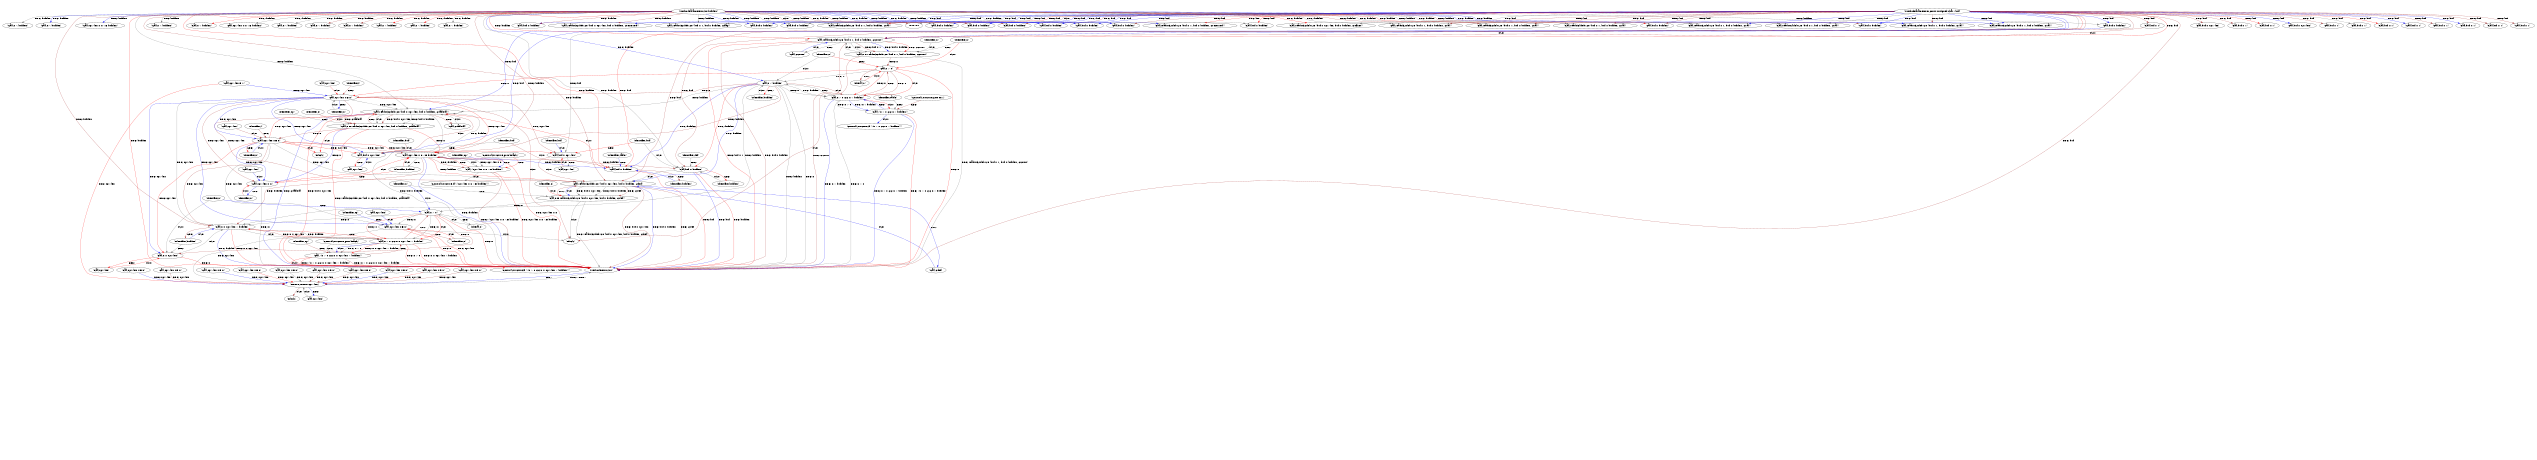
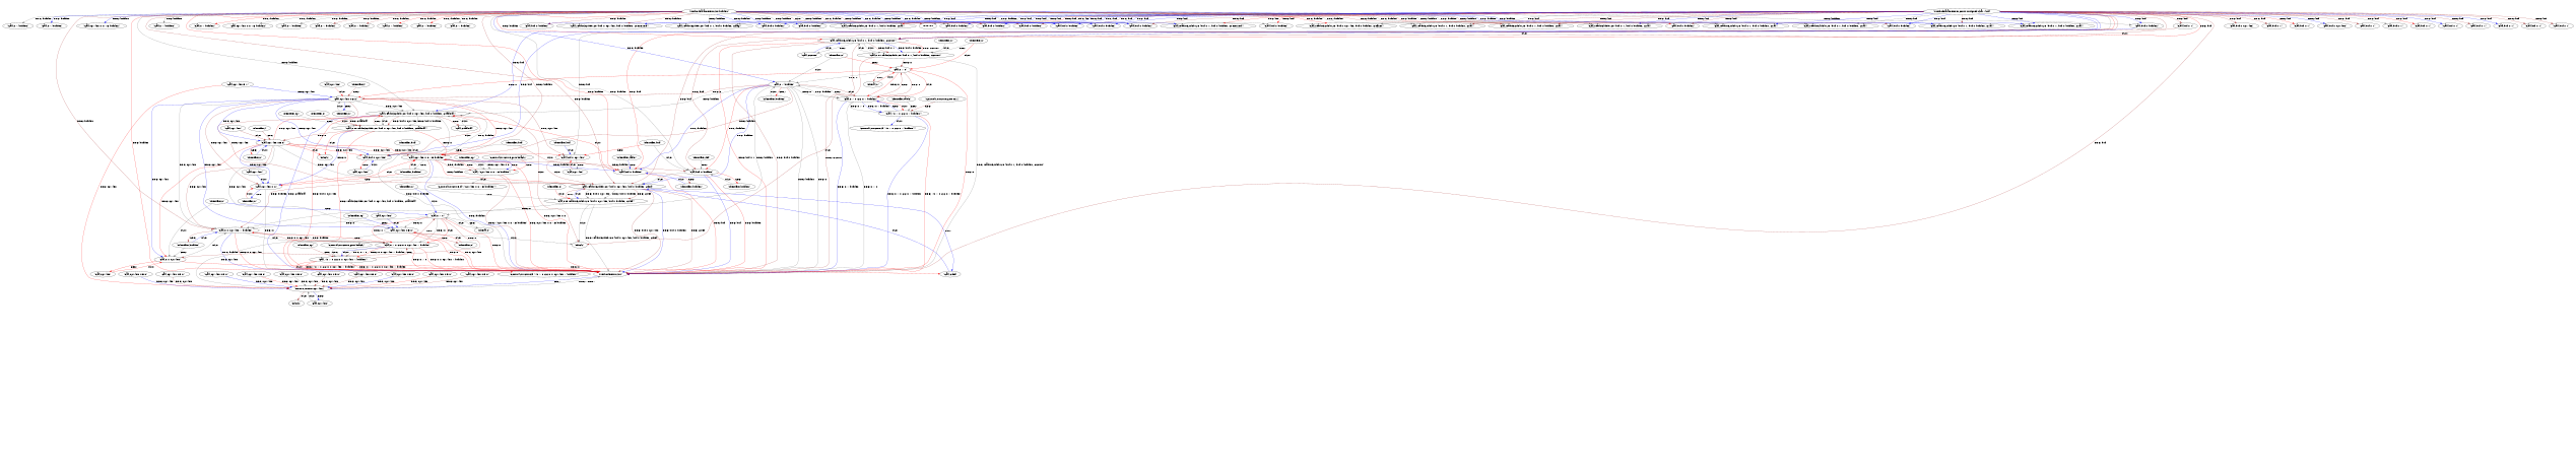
  digraph {
    edge [color=gray40]
    n1 [label="(Call,read_u32_leb128 (buf + 1, buf + buf_len, &count))"]
    n2 [label="(Call,n = read_u32_leb128 (buf + 1, buf + buf_len, &count))"]
    n3 [label="(Call,&count)"]
    n4 [label="(MethodReturn,int)"]
    n5 [label="(Call,n > 0)"]
    n6 [label="(Block,)"]
    n7 [label="(Return,return op->len;)"]
    n8 [label="(MethodParameterIn,const unsigned char *buf)"]
    n9 [label="(Call,read_u32_leb128 (buf + op->len, buf + buf_len, &table[i]))"]
    n10 [label="(Call,buf + buf_len)"]
    n11 [label="(Call,read_u32_leb128 (buf + op->len, buf + buf_len, &def))"]
    n12 [label="(Call,buf + buf_len)"]
    n13 [label="(Call,buf + op->len)"]
    n14 [label="(Call,buf + op->len)"]
    n15 [label="(Call,buf + op->len)"]
    n16 [label="(Call,buf + 1)"]
    n17 [label="(Call,buf + 1)"]
    n18 [label="(Call,buf + buf_len)"]
    n19 [label="(Call,buf + buf_len)"]
    n20 [label="(Call,buf + buf_len)"]
    n21 [label="(Call,buf + op->len)"]
    n22 [label="(Call,buf + buf_len)"]
    n23 [label="(Call,read_u32_leb128 (buf + op->len, buf + buf_len, &reserved))"]
    n24 [label="(Call,read_u32_leb128 (buf + 1, buf + buf_len, &flag))"]
    n25 [label="(Call,buf + buf_len)"]
    n26 [label="(Call,read_i32_leb128 (buf + 1, buf + buf_len, &val))"]
    n27 [label="(Call,buf + 1)"]
    n28 [label="(Call,read_u32_leb128 (buf + 1, buf + buf_len, &val))"]
    n29 [label="(Call,read_i32_leb128 (buf + 1, buf + buf_len, &val))"]
    n30 [label="(Call,buf + buf_len)"]
    n31 [label="(Call,read_u32_leb128 (buf + op->len, buf + buf_len, &offset))"]
    n32 [label="(Call,buf + 1)"]
    n33 [label="(Call,buf + 1)"]
    n34 [label="(Call,read_u32_leb128 (buf + 1, buf + buf_len, &val))"]
    n35 [label="(Call,buf + buf_len)"]
    n36 [label="(Call,buf + 1)"]
    n37 [label="(Call,buf + buf_len)"]
    n38 [label="(Call,read_u32_leb128 (buf + 1, buf + buf_len, &val))"]
    n39 [label="(Call,buf + buf_len)"]
    n40 [label="(Call,read_u32_leb128 (buf + 1, buf + buf_len, &reserved))"]
    n41 [label="(Call,read_i64_leb128 (buf + 1, buf + buf_len, &val))"]
    n42 [label="(Call,buf + buf_len)"]
    n43 [label="(Call,buf + 1)"]
    n44 [label="(Call,read_u64_leb128 (buf + 1, buf + buf_len, &val))"]
    n45 [label="(Call,buf + buf_len)"]
    n46 [label="(Call,buf + 1)"]
    n47 [label="(Call,buf + 1)"]
    n48 [label="(Call,buf + 1)"]
    n49 [label="(Call,read_u32_leb128 (buf + 1, buf + buf_len, &val))"]
    n50 [label="(Call,buf + 1)"]
    n51 [label="(Call,buf + buf_len)"]
    n52 [label="(Call,buf + buf_len)"]
    1000100
    n54 [label="(Call,n = read_u32_leb128 (buf + op->len, buf + buf_len, &table[i]))"]
    n55 [label="(Call,&table[i])"]
    n56 [label="(Identifier,buf_len)"]
    n57 [label="(Call,n = read_u32_leb128 (buf + op->len, buf + buf_len, &def))"]
    n58 [label="(Call,&def)"]
    n59 [label="(Identifier,buf_len)"]
    n60 [label="(Call,op->len)"]
    n61 [label="(Call,op->len)"]
    n62 [label="(MethodParameterIn,int buf_len)"]
    n63 [label="(Call,n < buf_len)"]
    n64 [label="(Call,op->len + n <= buf_len)"]
    n65 [label="(Call,n + op->len < buf_len)"]
    n66 [label="(Call,op->len + n <= buf_len)"]
    n67 [label="(Call,n < buf_len)"]
    n68 [label="(Call,n < buf_len)"]
    n69 [label="(Call,n < buf_len)"]
    n70 [label="(Call,n < buf_len)"]
    n71 [label="(Call,n < buf_len)"]
    n72 [label="(Call,n < buf_len)"]
    n73 [label="(Call,n < buf_len)"]
    n74 [label="(Call,n < buf_len)"]
    n75 [label="(Call,op->len + n <= buf_len)"]
    n76 [label="(Call,n < buf_len)"]
    n77 [label="(Call,n < buf_len)"]
    n78 [label="(Call,n > 0 && n < buf_len)"]
    n79 [label="(Call,op->len += n)"]
    n80 [label="(Identifier,buf_len)"]
    n81 [label="(Call,!(op->len + n <= buf_len))"]
    n82 [label="(Identifier,buf_len)"]
    n83 [label="(Call,n > 0 && n + op->len < buf_len)"]
    n84 [label="(Identifier,buf_len)"]
    n85 [label="(Literal,0)"]
    n86 [label="(Call,!(n > 0 && n < buf_len))"]
    n87 [label="(Call,n + op->len)"]
    n88 [label="(Call,op->len += n)"]
    n89 [label="(Call,op->len + n)"]
    n90 [label="(Call,op->len += n)"]
    n91 [label="(Identifier,n)"]
    n92 [label="(ControlStructure,if (!(n > 0 && n < buf_len)))"]
    n93 [label="(Call,op->len)"]
    n94 [label="(Identifier,n)"]
    n95 [label="(Identifier,n)"]
    n96 [label="(Block,)"]
    n97 [label="(Identifier,n)"]
    n98 [label="(ControlStructure,if (!(op->len + n <= buf_len)))"]
    n99 [label="(Call,n > 0)"]
    n100 [label="(Literal,0)"]
    n101 [label="(Call,!(n > 0 && n + op->len < buf_len))"]
    n102 [label="(ControlStructure,if (!(n > 0 && n + op->len < buf_len)))"]
    n103 [label="(Block,)"]
    n104 [label="(Call,op->len)"]
    n105 [label="(Call,op->len += n)"]
    n106 [label="(Identifier,n)"]
    n107 [label="(Call,op->len += n)"]
    n108 [label="(Identifier,op)"]
    n109 [label="(Call,op->len = 1)"]
    n110 [label="(Identifier,op)"]
    n111 [label="(Call,op->len += n)"]
    n112 [label="(Call,op->len += n)"]
    n113 [label="(Call,op->len)"]
    n114 [label="(Identifier,buf)"]
    n115 [label="(Call,op->len += n)"]
    n116 [label="(Identifier,i)"]
    n117 [label="(Call,op->len += n)"]
    n118 [label="(Identifier,n)"]
    n119 [label="(Identifier,buf)"]
    n120 [label="(Identifier,n)"]
    n121 [label="(Identifier,table)"]
    n122 [label="(Call,op->len += n)"]
    n123 [label="(Identifier,n)"]
    n124 [label="(ControlStructure,goto err;)"]
    n125 [label="(Identifier,def)"]
    n126 [label="(Identifier,op)"]
    n127 [label="(Call,op->len += n)"]
    n128 [label="(Identifier,buf)"]
    n129 [label="(Identifier,op)"]
    n130 [label="(ControlStructure,goto beach;)"]
    n131 [label="(Identifier,n)"]
    n132 [label="(Call,op->len += n)"]
    n133 [label="(Identifier,table)"]
    n134 [label="(Identifier,i)"]
    n135 [label="(Call,op->len)"]
    n136 [label="(Identifier,buf)"]
    n137 [label="(Call,op->len += n)"]
    n138 [label="(Identifier,n)"]
    n139 [label="(ControlStructure,goto beach;)"]
    n140 [label="(Call,op->len)"]
    n141 [label="(Call,op->len)"]
    n142 [label="(Identifier,n)"]
    n1 -> n2 [label="AST: "]
    n1 -> n2 [color=brown label="DDG: buf + 1"]
    n1 -> n2 [color=blue label="DDG: buf + buf_len"]
    n1 -> n2 [color=red label="DDG: &count"]
    n1 -> n3 [label="CFG: "]
    n1 -> n4 [color=brown label="DDG: &count"]
    n1 -> n4 [color=red label="DDG: buf + 1"]
    n1 -> n4 [color=brown label="DDG: buf + buf_len"]
    n2 -> n1 [label="AST: "]
    n2 -> n4 [label="DDG: read_u32_leb128 (buf + 1, buf + buf_len, &count)"]
    n2 -> n5 [color=brown label="DDG: n"]
    n2 -> n6 [color=brown label="AST: "]
    n3 -> n1 [color=blue label="AST: "]
    n4 -> n7 [color=blue label="CFG: "]
    n5 -> n4 [color=red label="DDG: n"]
    n5 -> n63 [label="DDG: n"]
    n5 -> n78 [color=red label="AST: "]
    n5 -> n78 [color=red label="DDG: n"]
    n5 -> n78 [color=brown label="DDG: 0"]
    n5 -> n79 [color=red label="DDG: n"]
    n5 -> n85 [color=brown label="CFG: "]
    n7 -> n4 [label="DDG: <RET>"]
    n7 -> n103 [color=brown label="AST: "]
    n7 -> n104 [color=blue label="CFG: "]
    n8 -> n1 [color=red label="DDG: buf"]
    n8 -> n4 [color=brown label="DDG: buf"]
    n8 -> n9 [color=blue label="DDG: buf"]
    n8 -> n10 [color=red label="DDG: buf"]
    n8 -> n11 [color=brown label="DDG: buf"]
    n8 -> n12 [color=brown label="DDG: buf"]
    n8 -> n13 [color=blue label="DDG: buf"]
    n8 -> n14 [label="DDG: buf"]
    n8 -> n15 [color=brown label="DDG: buf"]
    n8 -> n16 [color=brown label="DDG: buf"]
    n8 -> n17 [color=red label="DDG: buf"]
    n8 -> n18 [color=blue label="DDG: buf"]
    n8 -> n19 [label="DDG: buf"]
    n8 -> n20 [color=brown label="DDG: buf"]
    n8 -> n21 [color=blue label="DDG: buf"]
    n8 -> n22 [color=blue label="DDG: buf"]
    n8 -> n23 [color=blue label="DDG: buf"]
    n8 -> n24 [label="DDG: buf"]
    n8 -> n25 [color=blue label="DDG: buf"]
    n8 -> n26 [color=brown label="DDG: buf"]
    n8 -> n27 [color=brown label="DDG: buf"]
    n8 -> n28 [color=blue label="DDG: buf"]
    n8 -> n29 [color=brown label="DDG: buf"]
    n8 -> n30 [color=brown label="DDG: buf"]
    n8 -> n31 [label="DDG: buf"]
    n8 -> n32 [color=brown label="DDG: buf"]
    n8 -> n33 [label="DDG: buf"]
    n8 -> n34 [color=blue label="DDG: buf"]
    n8 -> n35 [color=blue label="DDG: buf"]
    n8 -> n36 [color=red label="DDG: buf"]
    n8 -> n37 [color=blue label="DDG: buf"]
    n8 -> n38 [color=red label="DDG: buf"]
    n8 -> n39 [color=blue label="DDG: buf"]
    n8 -> n40 [color=red label="DDG: len"]
-   n8 -> n41 [color=brown label="DDG: buf"]
+   n8 -> n41 [color=blue label="DDG: buf"]
    n8 -> n42 [color=brown label="DDG: buf"]
    n8 -> n43 [color=blue label="DDG: buf"]
    n8 -> n44 [label="DDG: buf"]
    n8 -> n45 [color=blue label="DDG: buf"]
    n8 -> n46 [color=brown label="DDG: buf"]
    n8 -> n47 [color=blue label="DDG: buf"]
    n8 -> n48 [color=brown label="DDG: buf"]
    n8 -> n49 [color=brown label="DDG: buf"]
    n8 -> n50 [color=brown label="DDG: buf"]
    n8 -> n51 [color=blue label="DDG: buf"]
    n8 -> n52 [color=red label="DDG: buf"]
-   n8 -> 1000100 [label="AST: "]
+   n8 -> 1000100 [label="DDG: len"]
    n9 -> n4 [color=red label="DDG: buf + op->len"]
    n9 -> n4 [label="DDG: buf + buf_len"]
    n9 -> n4 [color=blue label="DDG: &table[i]"]
    n9 -> n54 [label="AST: "]
    n9 -> n54 [color=brown label="DDG: buf + op->len"]
    n9 -> n54 [label="DDG: buf + buf_len"]
    n9 -> n54 [color=brown label="DDG: &table[i]"]
    n9 -> n55 [color=brown label="CFG: "]
    n10 -> n4 [color=red label="DDG: buf"]
    n10 -> n9 [color=red label="AST: "]
    n10 -> n56 [color=brown label="CFG: "]
    n11 -> n4 [color=brown label="DDG: buf + op->len"]
    n11 -> n4 [color=blue label="DDG: buf + buf_len"]
    n11 -> n4 [color=brown label="DDG: &def"]
    n11 -> n57 [color=blue label="AST: "]
    n11 -> n57 [label="DDG: buf + op->len"]
    n11 -> n57 [label="DDG: buf + buf_len"]
    n11 -> n57 [color=brown label="DDG: &def"]
    n11 -> n58 [color=blue label="CFG: "]
    n12 -> n4 [color=blue label="DDG: buf"]
    n12 -> n4 [color=red label="DDG: buf_len"]
    n12 -> n11 [label="AST: "]
    n12 -> n59 [color=red label="CFG: "]
    n13 -> n9 [color=brown label="AST: "]
    n13 -> n60 [color=red label="CFG: "]
    n14 -> n11 [color=brown label="AST: "]
    n14 -> n61 [label="CFG: "]
    n18 -> n1 [color=blue label="AST: "]
    n32 -> n1 [color=brown label="AST: "]
    n54 -> n4 [color=red label="DDG: read_u32_leb128 (buf + op->len, buf + buf_len, &table[i])"]
    n54 -> n9 [color=brown label="CFG: "]
    n54 -> n64 [color=red label="DDG: n"]
    n54 -> n89 [color=blue label="DDG: n"]
    n54 -> n90 [color=brown label="DDG: n"]
    n54 -> n96 [color=red label="AST: "]
    n55 -> n9 [label="AST: "]
    n56 -> n10 [color=blue label="AST: "]
    n57 -> n4 [label="DDG: read_u32_leb128 (buf + op->len, buf + buf_len, &def)"]
    n57 -> n6 [label="AST: "]
    n57 -> n11 [color=brown label="CFG: "]
    n57 -> n99 [label="DDG: n"]
    n58 -> n11 [color=blue label="AST: "]
    n59 -> n12 [label="AST: "]
    n60 -> n13 [color=blue label="AST: "]
    n61 -> n14 [color=red label="AST: "]
    n62 -> n1 [color=red label="DDG: buf_len"]
    n62 -> n4 [color=red label="DDG: buf_len"]
    n62 -> n9 [label="DDG: buf_len"]
    n62 -> n10 [color=red label="DDG: buf_len"]
    n62 -> n11 [color=brown label="DDG: buf_len"]
    n62 -> n12 [label="DDG: buf_len"]
    n62 -> n18 [label="DDG: buf_len"]
    n62 -> n19 [color=blue label="DDG: buf_len"]
    n62 -> n20 [color=brown label="DDG: buf_len"]
    n62 -> n22 [color=brown label="DDG: buf_len"]
    n62 -> n23 [color=brown label="DDG: buf_len"]
    n62 -> n24 [label="DDG: buf_len"]
    n62 -> n25 [color=blue label="DDG: buf_len"]
    n62 -> n26 [color=brown label="DDG: buf_len"]
    n62 -> n28 [label="DDG: buf_len"]
    n62 -> n29 [label="DDG: buf_len"]
    n62 -> n30 [color=blue label="DDG: buf_len"]
    n62 -> n31 [color=red label="DDG: buf_len"]
    n62 -> n34 [color=blue label="DDG: buf_len"]
    n62 -> n35 [label="DDG: buf_len"]
    n62 -> n37 [color=blue label="DDG: buf_len"]
    n62 -> n38 [label="DDG: buf_len"]
    n62 -> n39 [color=brown label="DDG: buf_len"]
    n62 -> n40 [color=blue label="DDG: buf_len"]
    n62 -> n41 [label="DDG: buf_len"]
    n62 -> n42 [color=red label="DDG: buf_len"]
    n62 -> n44 [label="DDG: buf_len"]
    n62 -> n45 [color=brown label="DDG: buf_len"]
    n62 -> n49 [color=blue label="DDG: buf_len"]
    n62 -> n51 [color=blue label="DDG: buf_len"]
    n62 -> n52 [label="DDG: buf_len"]
    n62 -> 1000100 [color=brown label="AST: "]
    n62 -> n63 [color=blue label="DDG: buf_len"]
    n62 -> n64 [color=brown label="DDG: buf_len"]
    n62 -> n65 [color=brown label="DDG: buf_len"]
    n62 -> n66 [label="DDG: buf_len"]
    n62 -> n67 [label="DDG: buf_len"]
    n62 -> n68 [color=brown label="DDG: buf_len"]
    n62 -> n69 [color=brown label="DDG: buf_len"]
    n62 -> n70 [color=red label="DDG: buf_len"]
    n62 -> n71 [color=red label="DDG: buf_len"]
    n62 -> n72 [label="DDG: buf_len"]
    n62 -> n73 [label="DDG: buf_len"]
    n62 -> n74 [color=blue label="DDG: buf_len"]
    n62 -> n75 [color=blue label="DDG: buf_len"]
    n62 -> n76 [label="DDG: buf_len"]
    n62 -> n77 [color=red label="DDG: buf_len"]
    n63 -> n4 [label="DDG: buf_len"]
    n63 -> n4 [label="DDG: n"]
    n63 -> n9 [label="DDG: buf_len"]
    n63 -> n10 [color=blue label="DDG: buf_len"]
    n63 -> n11 [color=blue label="DDG: buf_len"]
    n63 -> n12 [color=red label="DDG: buf_len"]
    n63 -> n64 [color=brown label="DDG: buf_len"]
    n63 -> n65 [label="DDG: buf_len"]
    n63 -> n78 [color=brown label="AST: "]
    n63 -> n78 [label="DDG: n"]
    n63 -> n78 [label="DDG: buf_len"]
    n63 -> n79 [color=brown label="DDG: n"]
    n63 -> n80 [color=red label="CFG: "]
    n64 -> n4 [color=blue label="DDG: buf_len"]
    n64 -> n4 [color=red label="DDG: op->len + n"]
    n64 -> n9 [label="DDG: buf_len"]
    n64 -> n10 [color=blue label="DDG: buf_len"]
    n64 -> n11 [color=red label="DDG: buf_len"]
    n64 -> n12 [color=brown label="DDG: buf_len"]
    n64 -> n65 [color=brown label="DDG: buf_len"]
    n64 -> n81 [label="AST: "]
    n64 -> n81 [label="DDG: op->len + n"]
    n64 -> n81 [color=brown label="DDG: buf_len"]
    n64 -> n82 [label="CFG: "]
    n65 -> n4 [color=red label="DDG: n + op->len"]
    n65 -> n4 [color=blue label="DDG: buf_len"]
    n65 -> n83 [label="AST: "]
    n65 -> n83 [color=brown label="DDG: n + op->len"]
    n65 -> n83 [label="DDG: buf_len"]
    n65 -> n84 [color=brown label="CFG: "]
    n78 -> n4 [color=blue label="DDG: n < buf_len"]
    n78 -> n4 [label="DDG: n > 0"]
    n78 -> n5 [color=brown label="CFG: "]
    n78 -> n63 [label="CFG: "]
    n78 -> n86 [color=red label="AST: "]
    n78 -> n86 [label="DDG: n > 0"]
    n78 -> n86 [color=blue label="DDG: n < buf_len"]
    n79 -> n6 [color=brown label="AST: "]
    n79 -> n9 [label="DDG: op->len"]
    n79 -> n11 [color=brown label="DDG: op->len"]
    n79 -> n13 [color=blue label="DDG: op->len"]
    n79 -> n14 [color=brown label="DDG: op->len"]
    n79 -> n64 [color=red label="DDG: op->len"]
    n79 -> n65 [label="DDG: op->len"]
    n79 -> n87 [color=blue label="DDG: op->len"]
    n79 -> n88 [color=blue label="DDG: op->len"]
    n79 -> n89 [color=brown label="DDG: op->len"]
    n79 -> n90 [color=blue label="DDG: op->len"]
    n79 -> n91 [color=blue label="CFG: "]
    n80 -> n63 [label="AST: "]
    n81 -> n4 [color=brown label="DDG: !(op->len + n <= buf_len)"]
    n81 -> n4 [color=red label="DDG: op->len + n <= buf_len"]
    n81 -> n64 [color=red label="CFG: "]
    n81 -> n98 [label="AST: "]
    n82 -> n64 [color=red label="AST: "]
    n82 -> n89 [color=red label="CFG: "]
    n83 -> n4 [color=red label="DDG: n + op->len < buf_len"]
    n83 -> n4 [color=red label="DDG: n > 0"]
    n83 -> n65 [color=red label="CFG: "]
    n83 -> n99 [color=brown label="CFG: "]
    n83 -> n101 [color=blue label="AST: "]
    n83 -> n101 [label="DDG: n > 0"]
    n83 -> n101 [color=red label="DDG: n + op->len < buf_len"]
    n84 -> n65 [color=blue label="AST: "]
    n84 -> n87 [label="CFG: "]
    n85 -> n5 [color=red label="AST: "]
    n86 -> n4 [color=blue label="DDG: n > 0 && n < buf_len"]
    n86 -> n4 [color=red label="DDG: !(n > 0 && n < buf_len)"]
    n86 -> n78 [color=blue label="CFG: "]
    n86 -> n92 [color=blue label="AST: "]
-   n87 -> n4 [color=red label="DDG: n"]
+   n87 -> n58 [color=red label="DDG: n"]
    n87 -> n65 [label="AST: "]
    n87 -> n93 [color=red label="CFG: "]
    n88 -> n4 [color=red label="DDG: op->len"]
    n88 -> n4 [color=red label="DDG: n"]
    n88 -> n6 [label="AST: "]
    n88 -> n7 [label="DDG: op->len"]
    n88 -> n94 [color=brown label="CFG: "]
    n89 -> n4 [label="DDG: n"]
    n89 -> n64 [color=red label="AST: "]
    n89 -> n95 [color=blue label="CFG: "]
    n90 -> n9 [color=red label="DDG: op->len"]
    n90 -> n11 [label="DDG: op->len"]
    n90 -> n13 [color=red label="DDG: op->len"]
    n90 -> n14 [color=red label="DDG: op->len"]
    n90 -> n64 [color=brown label="DDG: op->len"]
    n90 -> n65 [color=brown label="DDG: op->len"]
    n90 -> n87 [color=red label="DDG: op->len"]
    n90 -> n88 [label="DDG: op->len"]
    n90 -> n89 [color=blue label="DDG: op->len"]
    n90 -> n96 [color=red label="AST: "]
    n90 -> n97 [color=red label="CFG: "]
    n91 -> n79 [label="AST: "]
    n93 -> n87 [color=red label="AST: "]
    n94 -> n88 [color=red label="AST: "]
    n95 -> n89 [color=red label="AST: "]
    n97 -> n90 [color=blue label="AST: "]
    n99 -> n4 [color=red label="DDG: n"]
    n99 -> n65 [label="DDG: n"]
    n99 -> n83 [color=red label="AST: "]
    n99 -> n83 [label="DDG: n"]
    n99 -> n83 [color=red label="DDG: 0"]
    n99 -> n87 [color=brown label="DDG: n"]
    n99 -> n88 [label="DDG: n"]
    n99 -> n100 [label="CFG: "]
    n100 -> n99 [label="AST: "]
    n101 -> n4 [color=brown label="DDG: n > 0 && n + op->len < buf_len"]
    n101 -> n4 [color=red label="DDG: !(n > 0 && n + op->len < buf_len)"]
    n101 -> n83 [color=brown label="CFG: "]
    n101 -> n102 [color=red label="AST: "]
    n104 -> n7 [label="AST: "]
    n105 -> n7 [color=blue label="DDG: op->len"]
    n106 -> n5 [color=red label="CFG: "]
    n106 -> n63 [label="AST: "]
    n107 -> n7 [color=brown label="DDG: op->len"]
    n108 -> n81 [color=blue label="CFG: "]
    n109 -> n7 [color=red label="DDG: op->len"]
    n109 -> n79 [color=blue label="DDG: op->len"]
    n110 -> n101 [color=brown label="CFG: "]
    n111 -> n7 [color=blue label="DDG: op->len"]
    n112 -> n7 [color=red label="DDG: op->len"]
    n113 -> n79 [color=red label="AST: "]
    n114 -> n13 [color=brown label="AST: "]
    n115 -> n7 [label="DDG: op->len"]
    n116 -> n79 [color=brown label="CFG: "]
    n117 -> n7 [color=brown label="DDG: op->len"]
    n118 -> n57 [label="CFG: "]
    n118 -> n99 [color=blue label="AST: "]
    n119 -> n12 [label="AST: "]
    n119 -> n14 [color=red label="CFG: "]
    n120 -> n57 [color=red label="AST: "]
    n121 -> n86 [label="CFG: "]
    n122 -> n7 [color=brown label="DDG: op->len"]
    n123 -> n2 [label="CFG: "]
    n123 -> n5 [color=red label="AST: "]
    n124 -> n86 [color=brown label="CFG: "]
    n125 -> n12 [label="CFG: "]
    n126 -> n54 [label="CFG: "]
    n127 -> n7 [color=blue label="DDG: op->len"]
    n128 -> n10 [color=brown label="AST: "]
    n128 -> n13 [label="CFG: "]
    n129 -> n88 [color=blue label="CFG: "]
    n130 -> n101 [label="CFG: "]
    n131 -> n54 [color=brown label="AST: "]
    n132 -> n7 [color=red label="DDG: op->len"]
    n133 -> n10 [color=blue label="CFG: "]
    n134 -> n90 [color=brown label="CFG: "]
    n135 -> n89 [color=blue label="AST: "]
    n136 -> n14 [color=blue label="AST: "]
    n137 -> n7 [color=brown label="DDG: op->len"]
    n138 -> n87 [label="AST: "]
    n138 -> n99 [color=blue label="CFG: "]
    n139 -> n81 [color=red label="CFG: "]
    n140 -> n88 [color=blue label="AST: "]
    n141 -> n90 [color=brown label="AST: "]
    n142 -> n2 [label="AST: "]
  }
